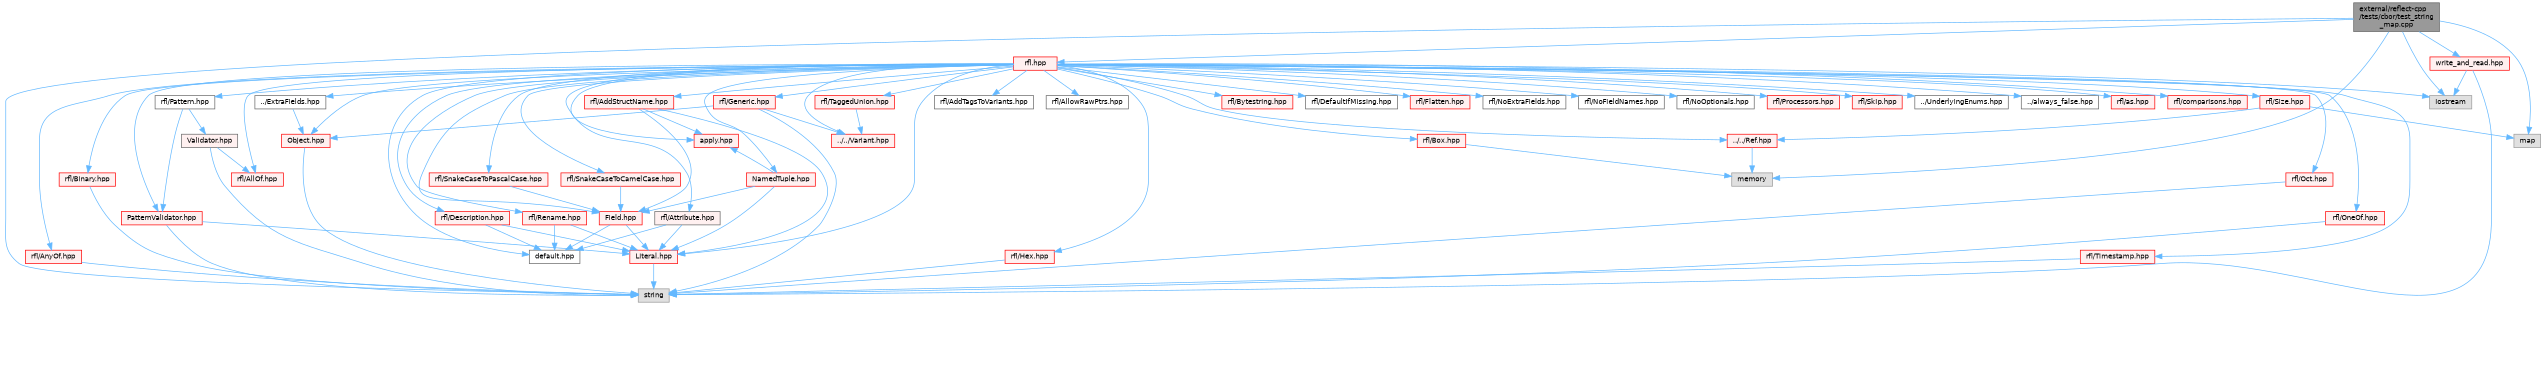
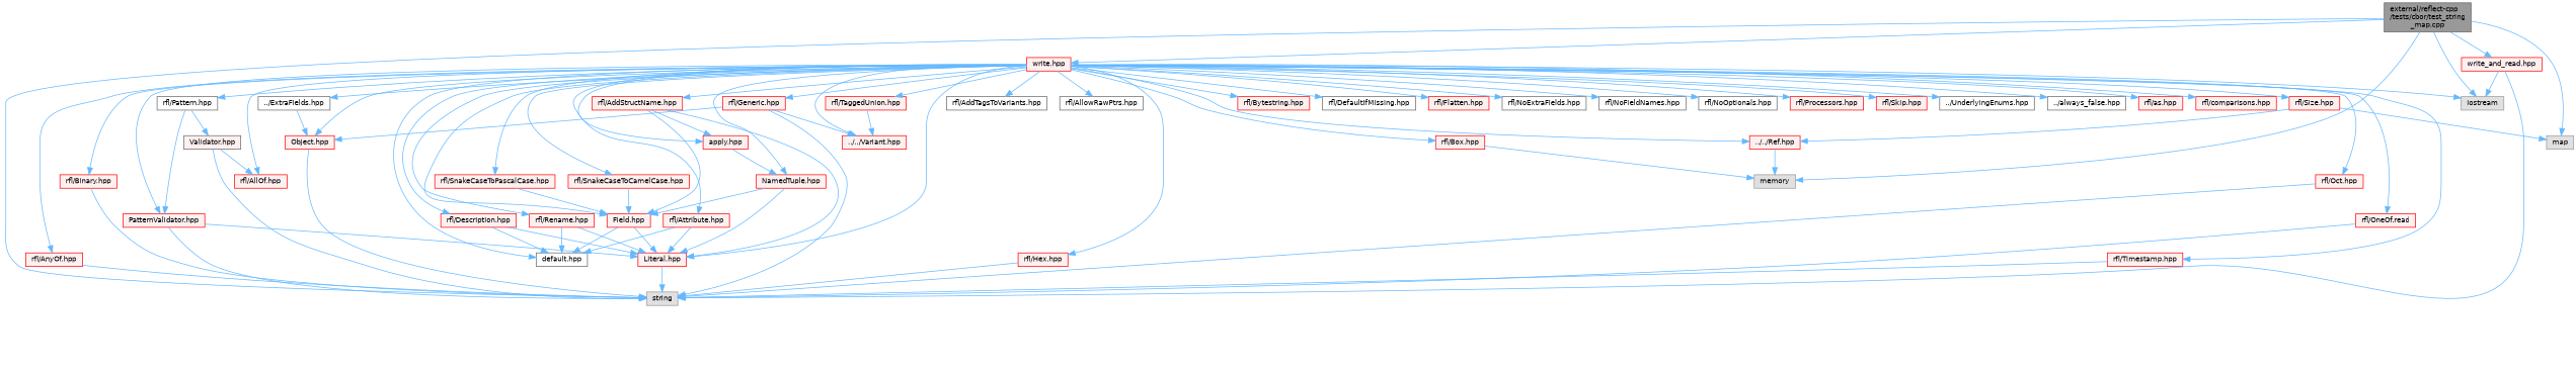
  digraph {
    node [color=red fillcolor="#FFF0F0" fontname=Helvetica fontsize=10 shape=box style=filled]
    edge [color=steelblue1 fontname=Helvetica fontsize=10 labelfontname=Helvetica labelfontsize=10 style=solid]
    n1 [color=gray40 fillcolor=grey60 fontcolor=black height=0.2 label="external/reflect-cpp\l/tests/cbor/test_string\l_map.cpp" width=0.4]
    n2 [color=grey60 fillcolor="#E0E0E0" height=0.2 label=iostream width=0.4]
    n3 [color=grey60 fillcolor="#E0E0E0" height=0.2 label=map width=0.4]
    n4 [color=grey60 fillcolor="#E0E0E0" height=0.2 label=memory width=0.4]
-   n5 [height=0.2 label="rfl.hpp" width=0.4]
+   n5 [height=0.2 label="write.hpp" width=0.4]
    n6 [color=grey60 fillcolor="#E0E0E0" height=0.2 label=string width=0.4]
    n7 [height=0.2 label="write_and_read.hpp" width=0.4]
    n8 [height=0.2 label="rfl/AddStructName.hpp" width=0.4]
    n9 [height=0.2 label="Field.hpp" width=0.4]
    n10 [height=0.2 label="Literal.hpp" width=0.4]
    n11 [color=grey40 fillcolor=white height=0.2 label="default.hpp" width=0.4]
    n12 [height=0.2 label="apply.hpp" width=0.4]
    n13 [color=grey40 fillcolor=white height=0.2 label="rfl/AddTagsToVariants.hpp" width=0.4]
    n14 [height=0.2 label="rfl/AllOf.hpp" width=0.4]
    n15 [color=grey40 fillcolor=white height=0.2 label="rfl/AllowRawPtrs.hpp" width=0.4]
    n16 [height=0.2 label="rfl/AnyOf.hpp" width=0.4]
-   n17 [color=grey40 height=0.2 label="rfl/Attribute.hpp" width=0.4]
+   n17 [height=0.2 label="rfl/Attribute.hpp" width=0.4]
    n18 [height=0.2 label="rfl/Binary.hpp" width=0.4]
    n19 [height=0.2 label="rfl/Box.hpp" width=0.4]
    n20 [height=0.2 label="rfl/Bytestring.hpp" width=0.4]
    n21 [color=grey40 fillcolor=white height=0.2 label="rfl/DefaultIfMissing.hpp" width=0.4]
    n22 [height=0.2 label="rfl/Description.hpp" width=0.4]
    n23 [color=grey40 fillcolor=white height=0.2 label="../ExtraFields.hpp" width=0.4]
    n24 [height=0.2 label="Object.hpp" width=0.4]
    n25 [height=0.2 label="rfl/Flatten.hpp" width=0.4]
    n26 [height=0.2 label="rfl/Generic.hpp" width=0.4]
    n27 [height=0.2 label="../../Variant.hpp" width=0.4]
    n28 [height=0.2 label="rfl/Hex.hpp" width=0.4]
    n29 [height=0.2 label="NamedTuple.hpp" width=0.4]
    n30 [color=grey40 fillcolor=white height=0.2 label="rfl/NoExtraFields.hpp" width=0.4]
    n31 [color=grey40 fillcolor=white height=0.2 label="rfl/NoFieldNames.hpp" width=0.4]
    n32 [color=grey40 fillcolor=white height=0.2 label="rfl/NoOptionals.hpp" width=0.4]
    n33 [height=0.2 label="rfl/Oct.hpp" width=0.4]
-   n34 [height=0.2 label="rfl/OneOf.hpp" width=0.4]
+   n34 [height=0.2 label="rfl/OneOf.read" width=0.4]
    n35 [color=grey40 fillcolor=white height=0.2 label="rfl/Pattern.hpp" width=0.4]
    n36 [height=0.2 label="PatternValidator.hpp" width=0.4]
    n37 [height=0.2 label="rfl/Processors.hpp" width=0.4]
    n38 [height=0.2 label="../../Ref.hpp" width=0.4]
    n39 [height=0.2 label="rfl/Rename.hpp" width=0.4]
    n40 [height=0.2 label="rfl/Size.hpp" width=0.4]
    n41 [height=0.2 label="rfl/Skip.hpp" width=0.4]
    n42 [height=0.2 label="rfl/SnakeCaseToCamelCase.hpp" width=0.4]
    n43 [height=0.2 label="rfl/SnakeCaseToPascalCase.hpp" width=0.4]
    n44 [height=0.2 label="rfl/TaggedUnion.hpp" width=0.4]
    n45 [height=0.2 label="rfl/Timestamp.hpp" width=0.4]
    n46 [color=grey40 fillcolor=white height=0.2 label="../UnderlyingEnums.hpp" width=0.4]
    n47 [color=grey40 fillcolor=white height=0.2 label="../always_false.hpp" width=0.4]
    n48 [height=0.2 label="rfl/as.hpp" width=0.4]
    n49 [height=0.2 label="rfl/comparisons.hpp" width=0.4]
    n50 [color=grey40 height=0.2 label="Validator.hpp" width=0.4]
    n1 -> n2
    n1 -> n3
    n1 -> n4
    n1 -> n5
    n1 -> n6
    n1 -> n7
    n5 -> n2
    n5 -> n8
    n5 -> n9
    n5 -> n10
    n5 -> n11
    n5 -> n12
    n5 -> n13
    n5 -> n14
    n5 -> n15
    n5 -> n16
    n5 -> n17
    n5 -> n18
    n5 -> n19
    n5 -> n20
    n5 -> n21
    n5 -> n22
    n5 -> n23
    n5 -> n24
    n5 -> n25
    n5 -> n26
    n5 -> n27
    n5 -> n28
    n5 -> n29
    n5 -> n30
    n5 -> n31
    n5 -> n32
    n5 -> n33
    n5 -> n34
    n5 -> n35
    n5 -> n36
    n5 -> n37
    n5 -> n38
    n5 -> n39
    n5 -> n40
    n5 -> n41
    n5 -> n42
    n5 -> n43
    n5 -> n44
    n5 -> n45
    n5 -> n46
    n5 -> n47
    n5 -> n48
    n5 -> n49
    n7 -> n2
    n7 -> n6
    n8 -> n9
    n8 -> n10
    n8 -> n12
    n9 -> n10
    n9 -> n11
    n10 -> n6
    n16 -> n6
    n17 -> n10
    n17 -> n11
    n18 -> n6
    n19 -> n4
    n22 -> n10
    n22 -> n11
    n23 -> n24
    n24 -> n6
    n26 -> n6
    n26 -> n24
    n26 -> n27
    n28 -> n6
    n29 -> n9
    n29 -> n10
-   n29 -> n12
+   n12 -> n29
    n33 -> n6
    n34 -> n6
    n35 -> n36
    n35 -> n50
    n36 -> n6
    n36 -> n10
    n38 -> n4
    n39 -> n10
    n39 -> n11
    n40 -> n3
    n40 -> n38
    n42 -> n9
    n43 -> n9
    n44 -> n27
    n45 -> n6
    n50 -> n6
    n50 -> n14
  }
